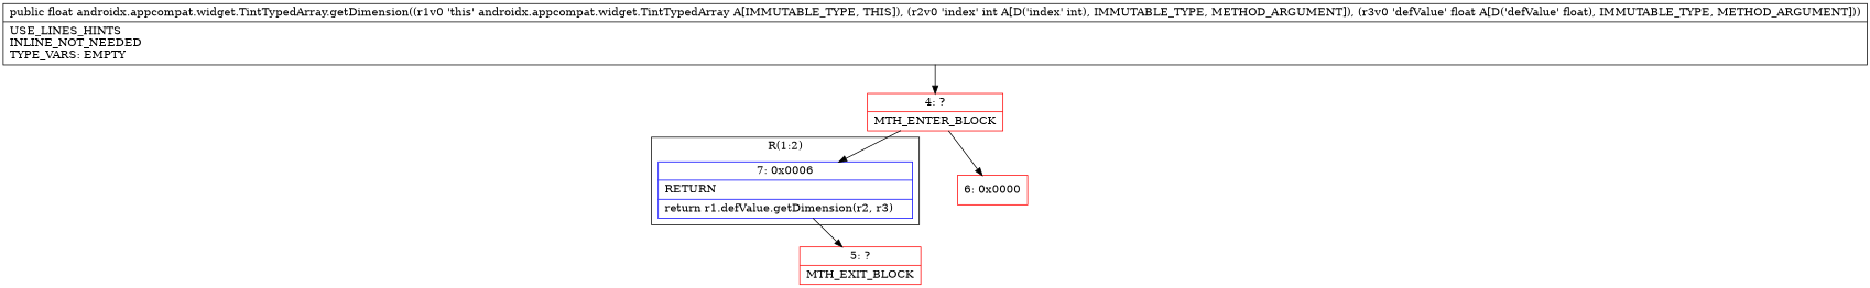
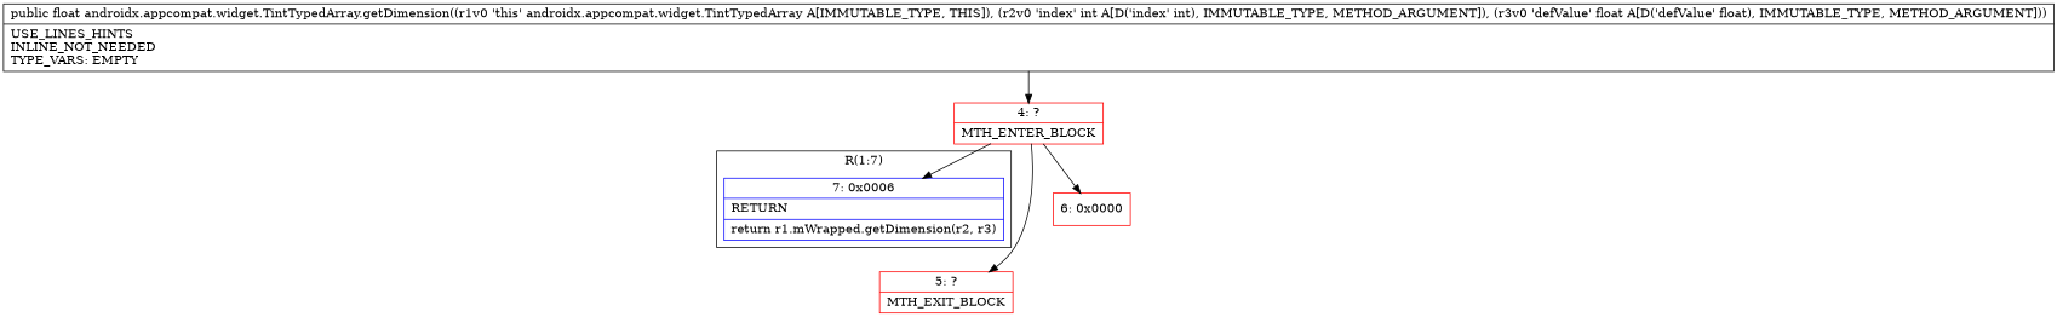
  digraph {
    node [color=red shape=record]
-   n1 [color=blue label="{7\:\ 0x0006|RETURN\l|return r1.defValue.getDimension(r2, r3)\l}"]
+   n1 [color=blue label="{7\:\ 0x0006|RETURN\l|return r1.mWrapped.getDimension(r2, r3)\l}"]
    n2 [label="{5\:\ ?|MTH_EXIT_BLOCK\l}"]
    n3 [label="{4\:\ ?|MTH_ENTER_BLOCK\l}"]
    n4 [label="{6\:\ 0x0000}"]
    n5 [label="{public float androidx.appcompat.widget.TintTypedArray.getDimension((r1v0 'this' androidx.appcompat.widget.TintTypedArray A[IMMUTABLE_TYPE, THIS]), (r2v0 'index' int A[D('index' int), IMMUTABLE_TYPE, METHOD_ARGUMENT]), (r3v0 'defValue' float A[D('defValue' float), IMMUTABLE_TYPE, METHOD_ARGUMENT]))  | USE_LINES_HINTS\lINLINE_NOT_NEEDED\lTYPE_VARS: EMPTY\l}" color=""]
    subgraph cluster_1 {
-     label="R(1:2)"
+     label="R(1:7)"
      n1
    }
-   n1 -> n2
+   n3 -> n2
    n3 -> n1
    n3 -> n4
    n5 -> n3
  }
